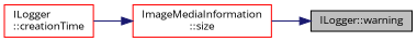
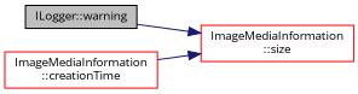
  digraph {
    fontname="Open Sans"
    rankdir=RL
    node [color=red fillcolor=white fontname="Open Sans" fontsize=10 shape=record style=filled]
    edge [color=midnightblue dir=back fontname="Open Sans" fontsize=10 labelfontname=Helvetica labelfontsize=10 style=solid]
    n1 [color=black fillcolor=grey75 fontcolor=black height=0.2 label="ILogger::warning" width=0.4]
    n2 [height=0.2 label="ImageMediaInformation\l::size" width=0.4]
-   n3 [height=0.2 label="ILogger\l::creationTime" width=0.4]
-   n1 -> n2
+   n3 [height=0.2 label="ImageMediaInformation\l::creationTime" width=0.4]
+   n2 -> n1
    n2 -> n3
  }
